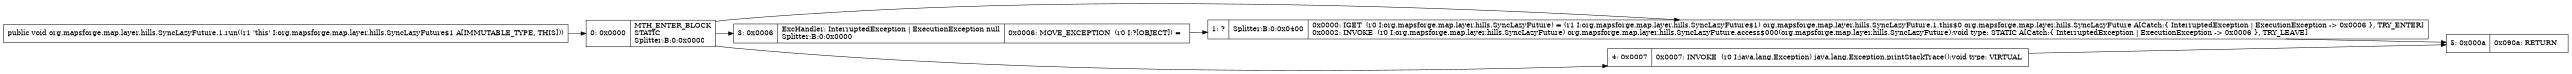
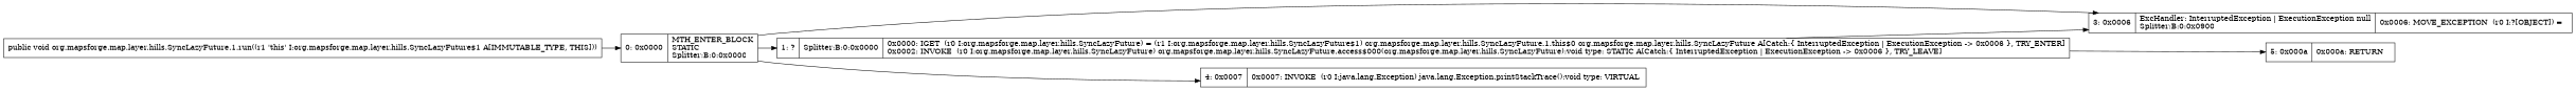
  digraph {
    rankdir=LR
    node [shape=record]
    n1 [label="{0\:\ 0x0000|MTH_ENTER_BLOCK\lSTATIC\lSplitter:B:0:0x0000\l}"]
-   n2 [label="{1\:\ ?|Splitter:B:0:0x0400\l|0x0000: IGET  (r0 I:org.mapsforge.map.layer.hills.SyncLazyFuture) = (r1 I:org.mapsforge.map.layer.hills.SyncLazyFuture$1) org.mapsforge.map.layer.hills.SyncLazyFuture.1.this$0 org.mapsforge.map.layer.hills.SyncLazyFuture A[Catch:\{ InterruptedException \| ExecutionException \-\> 0x0006 \}, TRY_ENTER]\l0x0002: INVOKE  (r0 I:org.mapsforge.map.layer.hills.SyncLazyFuture) org.mapsforge.map.layer.hills.SyncLazyFuture.access$000(org.mapsforge.map.layer.hills.SyncLazyFuture):void type: STATIC A[Catch:\{ InterruptedException \| ExecutionException \-\> 0x0006 \}, TRY_LEAVE]\l}"]
-   n3 [label="{3\:\ 0x0006|ExcHandler: InterruptedException \| ExecutionException null\lSplitter:B:0:0x0000\l|0x0006: MOVE_EXCEPTION  (r0 I:?[OBJECT]) =  \l}"]
+   n2 [label="{1\:\ ?|Splitter:B:0:0x0000\l|0x0000: IGET  (r0 I:org.mapsforge.map.layer.hills.SyncLazyFuture) = (r1 I:org.mapsforge.map.layer.hills.SyncLazyFuture$1) org.mapsforge.map.layer.hills.SyncLazyFuture.1.this$0 org.mapsforge.map.layer.hills.SyncLazyFuture A[Catch:\{ InterruptedException \| ExecutionException \-\> 0x0006 \}, TRY_ENTER]\l0x0002: INVOKE  (r0 I:org.mapsforge.map.layer.hills.SyncLazyFuture) org.mapsforge.map.layer.hills.SyncLazyFuture.access$000(org.mapsforge.map.layer.hills.SyncLazyFuture):void type: STATIC A[Catch:\{ InterruptedException \| ExecutionException \-\> 0x0006 \}, TRY_LEAVE]\l}"]
+   n3 [label="{3\:\ 0x0006|ExcHandler: InterruptedException \| ExecutionException null\lSplitter:B:0:0x0900\l|0x0006: MOVE_EXCEPTION  (r0 I:?[OBJECT]) =  \l}"]
    n4 [label="{4\:\ 0x0007|0x0007: INVOKE  (r0 I:java.lang.Exception) java.lang.Exception.printStackTrace():void type: VIRTUAL \l}"]
-   n5 [label="{5\:\ 0x000a|0x090a: RETURN   \l}"]
+   n5 [label="{5\:\ 0x000a|0x000a: RETURN   \l}"]
    n6 [label="{public void org.mapsforge.map.layer.hills.SyncLazyFuture.1.run((r1 'this' I:org.mapsforge.map.layer.hills.SyncLazyFuture$1 A[IMMUTABLE_TYPE, THIS])) }"]
    n1 -> n2
    n1 -> n3
    n1 -> n4
-   n3 -> n2
+   n2 -> n3
    n2 -> n5
-   n4 -> n5
    n6 -> n1
  }
